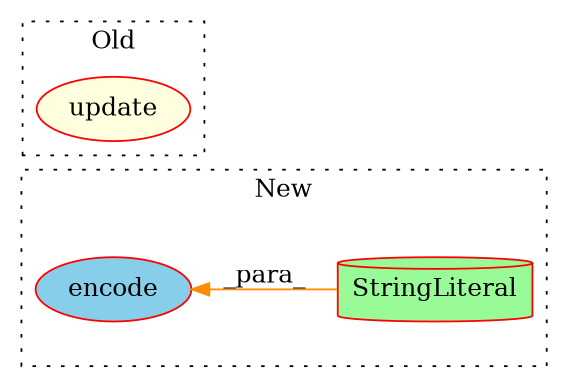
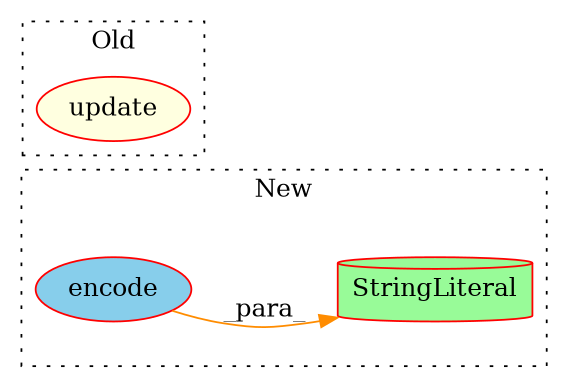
  digraph {
    rankdir=LR
    node [a=32 l="7,1" shape=ellipse style=filled color=red]
    n1 [label=encode s="4384,4398" fillcolor=skyblue]
    n2 [a=45 l=7 label=StringLiteral s=4391 shape=cylinder fillcolor=palegreen]
    n3 [label=update s="4326,4337" fillcolor=lightyellow]
    subgraph cluster_1 {
      label=New
      style=dotted
      n1
      n2
    }
    subgraph cluster_2 {
      label=Old
      style=dotted
      n3
    }
-   n2 -> n1 [label=_para_ color=darkorange]
+   n1 -> n2 [label=_para_ color=darkorange]
  }
